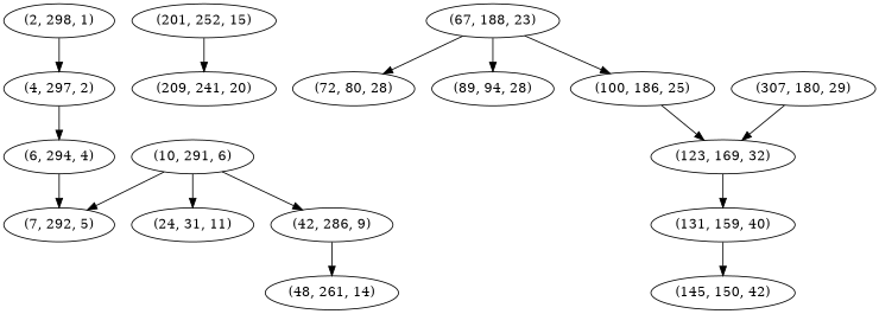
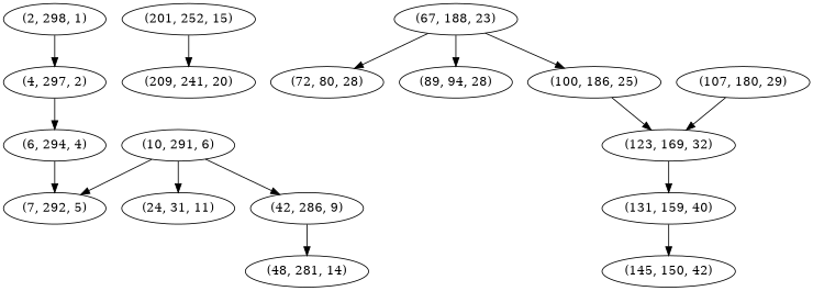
  digraph {
    fontname="DejaVu Serif"
    node [fontname="DejaVu Serif"]
    edge [fontname="DejaVu Serif"]
    "(2, 298, 1)"
    "(4, 297, 2)"
    "(6, 294, 4)"
    "(7, 292, 5)"
    "(10, 291, 6)"
    "(24, 31, 11)"
    "(42, 286, 9)"
-   "(48, 281, 14)" [label="(48, 261, 14)"]
+   "(48, 281, 14)"
    "(201, 252, 15)"
    "(209, 241, 20)"
    "(67, 188, 23)"
    "(72, 80, 28)"
    "(89, 94, 28)"
    "(100, 186, 25)"
    "(123, 169, 32)"
-   "(107, 180, 29)" [label="(307, 180, 29)"]
+   "(107, 180, 29)"
    "(131, 159, 40)"
    "(145, 150, 42)"
    "(2, 298, 1)" -> "(4, 297, 2)"
    "(4, 297, 2)" -> "(6, 294, 4)"
    "(6, 294, 4)" -> "(7, 292, 5)"
    "(10, 291, 6)" -> "(7, 292, 5)"
    "(10, 291, 6)" -> "(24, 31, 11)"
    "(10, 291, 6)" -> "(42, 286, 9)"
    "(42, 286, 9)" -> "(48, 281, 14)"
    "(201, 252, 15)" -> "(209, 241, 20)"
    "(67, 188, 23)" -> "(72, 80, 28)"
    "(67, 188, 23)" -> "(89, 94, 28)"
    "(67, 188, 23)" -> "(100, 186, 25)"
    "(100, 186, 25)" -> "(123, 169, 32)"
    "(123, 169, 32)" -> "(131, 159, 40)"
    "(107, 180, 29)" -> "(123, 169, 32)"
    "(131, 159, 40)" -> "(145, 150, 42)"
  }
